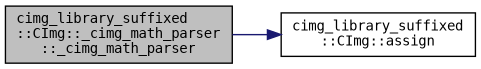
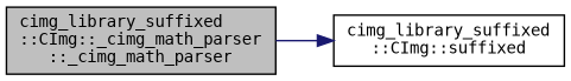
  digraph {
    rankdir=LR
    fontname="DejaVu Sans Mono"
    node [color=black fontname="DejaVu Sans Mono" fontsize=10 shape=record style=filled]
    n1 [fillcolor=grey75 fontcolor=black height=0.2 label="cimg_library_suffixed\l::CImg::_cimg_math_parser\l::_cimg_math_parser" width=0.4]
-   n2 [fillcolor=white height=0.2 label="cimg_library_suffixed\l::CImg::assign" width=0.4]
+   n2 [fillcolor=white height=0.2 label="cimg_library_suffixed\l::CImg::suffixed" width=0.4]
    n1 -> n2 [color=midnightblue fontname="DejaVu Sans Mono" fontsize=10 labelfontname=Helvetica labelfontsize=10 style=solid]
  }
